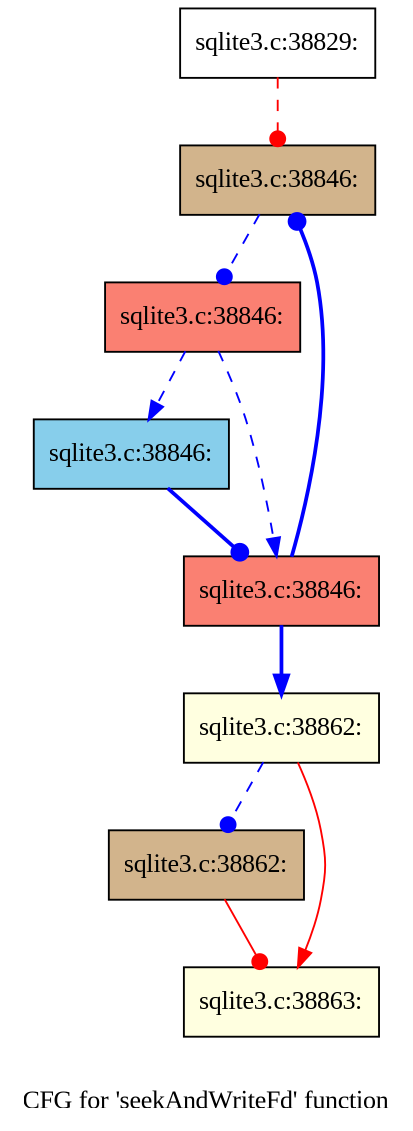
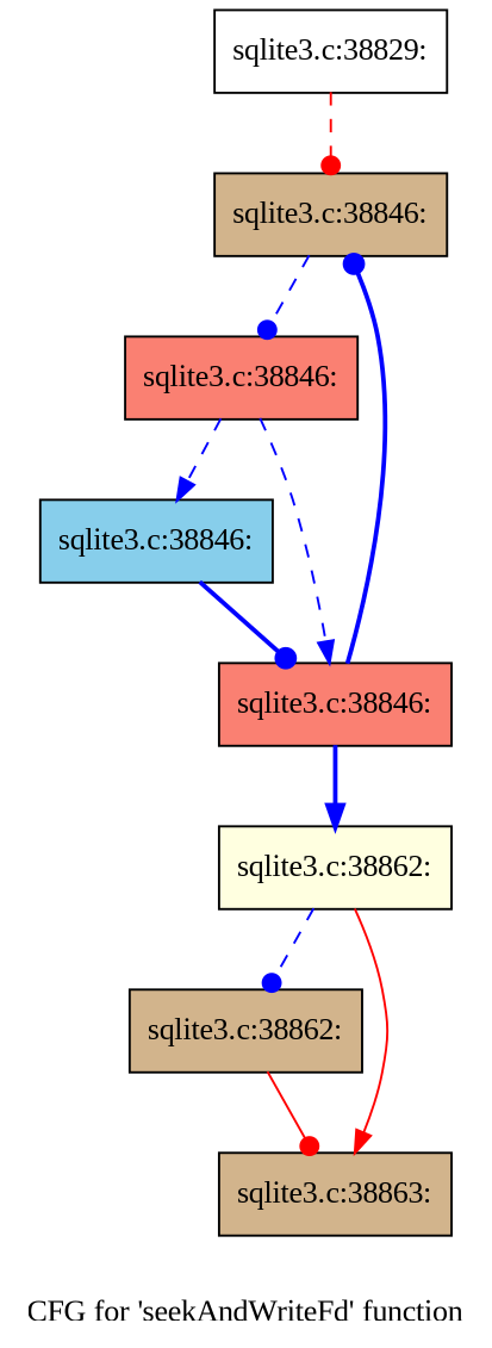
  digraph {
    label="CFG for 'seekAndWriteFd' function"
    fontname="Liberation Serif"
    node [shape=record style=filled fillcolor=tan fontname="Liberation Serif"]
    edge [color=blue style=dashed arrowhead=dot fontname="Liberation Serif"]
    n1 [label="{sqlite3.c:38829:}" fillcolor=white]
    n2 [label="{sqlite3.c:38846:}"]
    n3 [label="{sqlite3.c:38846:}" fillcolor=salmon]
    n4 [label="{sqlite3.c:38846:}" fillcolor=skyblue]
    n5 [label="{sqlite3.c:38846:}" fillcolor=salmon]
    n6 [label="{sqlite3.c:38862:}" fillcolor=lightyellow]
    n7 [label="{sqlite3.c:38862:}"]
-   n8 [label="{sqlite3.c:38863:}" fillcolor=lightyellow]
+   n8 [label="{sqlite3.c:38863:}"]
    n1 -> n2 [color=red]
    n2 -> n3
    n3 -> n4 [arrowhead=normal]
    n3 -> n5 [arrowhead=normal]
    n4 -> n5 [style=bold]
    n5 -> n2 [style=bold]
    n5 -> n6 [style=bold arrowhead=normal]
    n6 -> n7
    n6 -> n8 [color=red style=solid arrowhead=normal]
    n7 -> n8 [color=red style=solid]
  }
